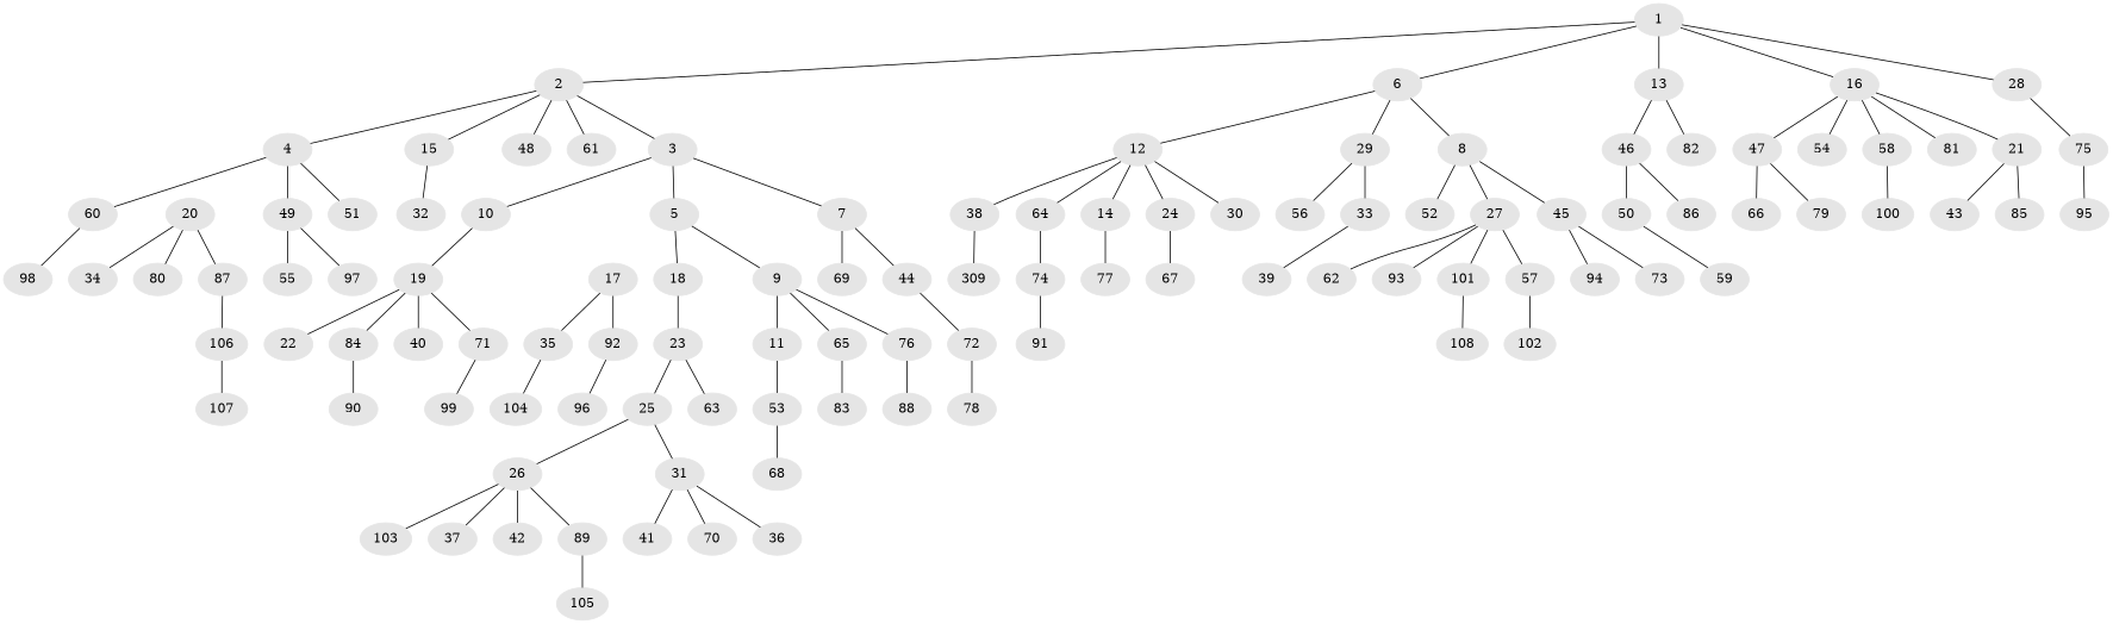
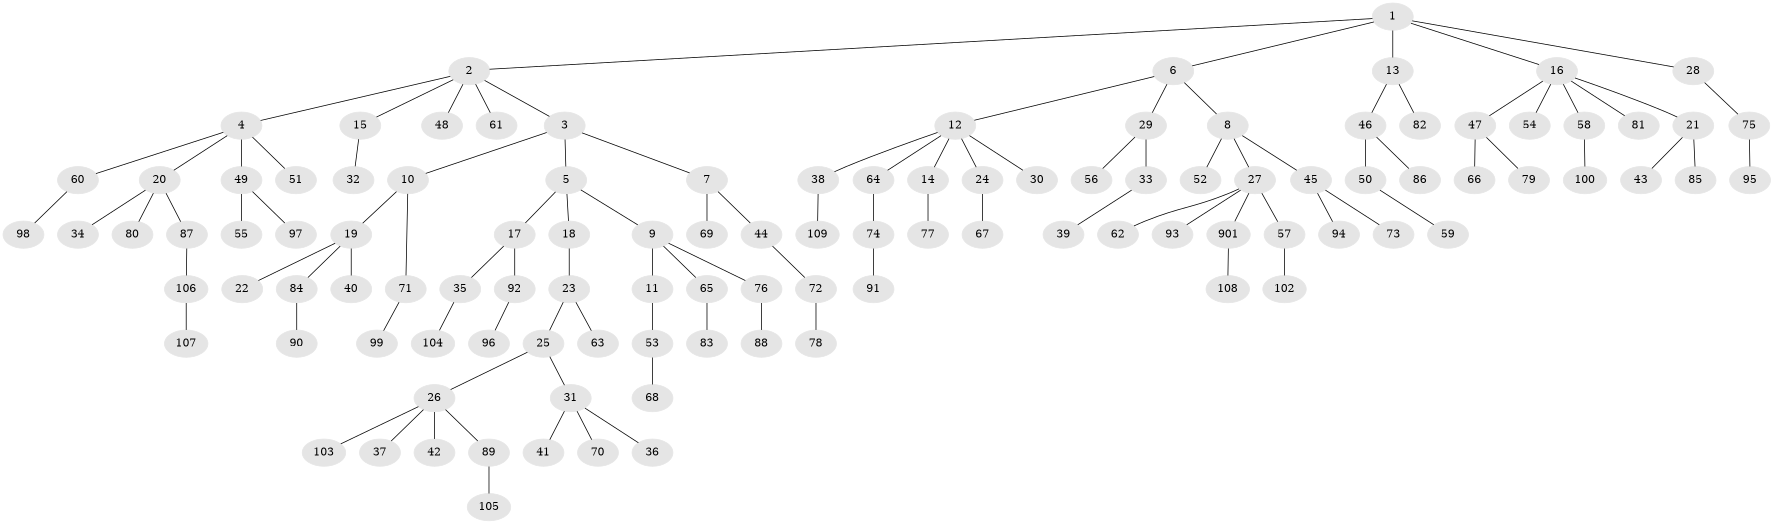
  graph {
    node [color=gray90 style=filled]
    1
    2
    6
    13
    16
    28
    3
    4
    15
    48
    61
    8
    12
    29
    46
    82
    21
    47
    54
    58
    81
    75
    5
    7
    10
    20
    49
    51
    60
    32
    9
    17
    18
    44
    69
    19
    34
    80
    87
    55
    97
    98
    11
    65
    76
    35
    92
    23
    27
    45
    52
    14
    24
    30
    38
    64
    33
    56
    72
    57
    62
    93
-   101
+   101 [label=901]
    73
    94
    53
    83
    88
    22
    40
    71
    84
    68
    77
    67
-   109 [label=309]
+   109
    74
    50
    86
    43
    85
    66
    79
    100
    104
    25
    63
    96
    99
    90
    106
    26
    31
    37
    42
    89
    103
    36
    41
    70
    105
    102
    108
    95
    39
    78
    59
    91
    107
    1 -- 2
    1 -- 6
    1 -- 13
    1 -- 16
    1 -- 28
    2 -- 3
    2 -- 4
    2 -- 15
    2 -- 48
    2 -- 61
    6 -- 8
    6 -- 12
    6 -- 29
    13 -- 46
    13 -- 82
    16 -- 21
    16 -- 47
    16 -- 54
    16 -- 58
    16 -- 81
    28 -- 75
    3 -- 5
    3 -- 7
    3 -- 10
+   4 -- 20
    4 -- 49
    4 -- 51
    4 -- 60
    15 -- 32
    8 -- 27
    8 -- 45
    8 -- 52
    12 -- 14
    12 -- 24
    12 -- 30
    12 -- 38
    12 -- 64
    29 -- 33
    29 -- 56
    46 -- 50
    46 -- 86
    21 -- 43
    21 -- 85
    47 -- 66
    47 -- 79
    58 -- 100
    75 -- 95
    5 -- 9
+   5 -- 17
    5 -- 18
    7 -- 44
    7 -- 69
    10 -- 19
    20 -- 34
    20 -- 80
    20 -- 87
    49 -- 55
    49 -- 97
    60 -- 98
    9 -- 11
    9 -- 65
    9 -- 76
    17 -- 35
    17 -- 92
    18 -- 23
    44 -- 72
    19 -- 22
    19 -- 40
-   19 -- 71
+   10 -- 71
    19 -- 84
    87 -- 106
    11 -- 53
    65 -- 83
    76 -- 88
    35 -- 104
    92 -- 96
    23 -- 25
    23 -- 63
    27 -- 57
    27 -- 62
    27 -- 93
    27 -- 101
    45 -- 73
    45 -- 94
    14 -- 77
    24 -- 67
    38 -- 109
    64 -- 74
    33 -- 39
    72 -- 78
    57 -- 102
    101 -- 108
    53 -- 68
    71 -- 99
    84 -- 90
    74 -- 91
    50 -- 59
    25 -- 26
    25 -- 31
    106 -- 107
    26 -- 37
    26 -- 42
    26 -- 89
    26 -- 103
    31 -- 36
    31 -- 41
    31 -- 70
    89 -- 105
  }
